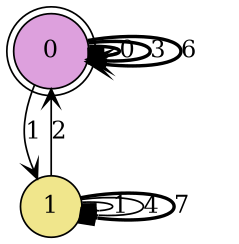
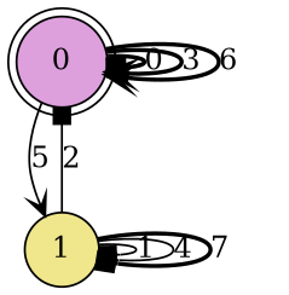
  digraph {
    node [style=filled]
    edge [style=bold arrowhead=box]
    0 [shape=doublecircle fillcolor=plum]
    1 [shape=circle fillcolor=khaki]
    0 -> 0 [label=0]
    0 -> 0 [label=3 arrowhead=vee]
    0 -> 0 [label=6 arrowhead=vee]
-   0 -> 1 [label=1 style=solid arrowhead=vee]
-   1 -> 0 [label=2 style=solid arrowhead=vee]
+   0 -> 1 [label=5 style=solid arrowhead=vee]
+   1 -> 0 [label=2 style=solid]
    1 -> 1 [label=1 style=solid]
    1 -> 1 [label=4 style=solid]
    1 -> 1 [label=7]
  }
